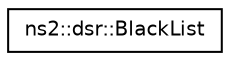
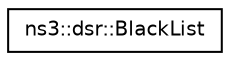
  digraph {
    rankdir=LR
-   n1 [color=black fillcolor=white fontname=Helvetica fontsize=10 height=0.2 label="ns2::dsr::BlackList" shape=record style=filled width=0.4]
+   n1 [color=black fillcolor=white fontname=Helvetica fontsize=10 height=0.2 label="ns3::dsr::BlackList" shape=record style=filled width=0.4]
  }
